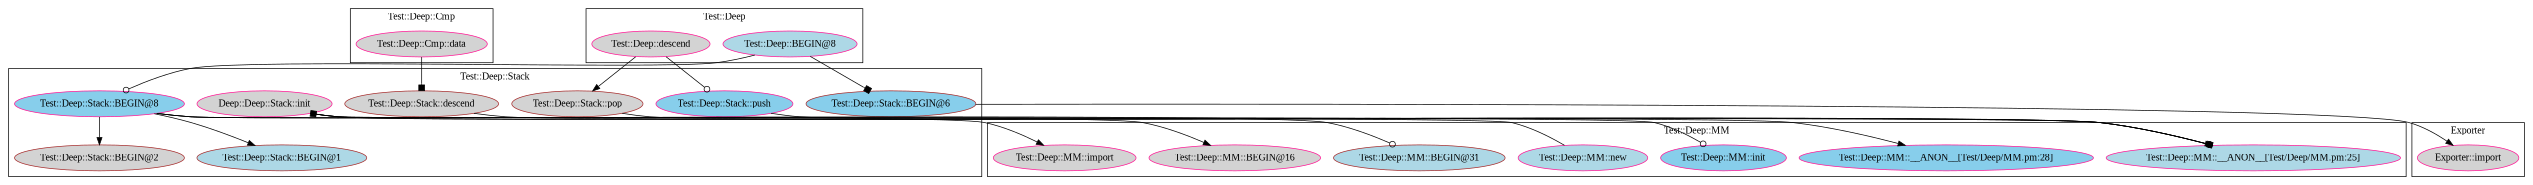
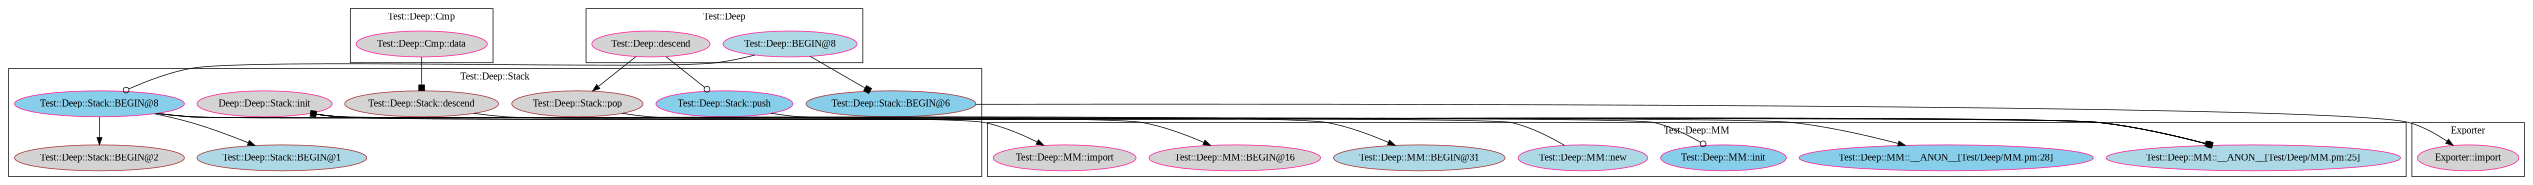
  digraph {
    fontname="Liberation Serif"
    node [color=deeppink fillcolor=lightgrey fontname="Liberation Serif" style=filled]
    edge [arrowhead=normal fontname="Liberation Serif"]
    "Test::Deep::MM::__ANON__[Test/Deep/MM.pm:25]" [fillcolor=lightblue]
    "Test::Deep::MM::new" [fillcolor=lightblue]
    "Test::Deep::MM::__ANON__[Test/Deep/MM.pm:28]" [fillcolor=skyblue]
    "Test::Deep::MM::init" [fillcolor=skyblue]
    "Test::Deep::MM::import"
    "Test::Deep::MM::BEGIN@31" [color=brown fillcolor=lightblue]
    "Test::Deep::MM::BEGIN@16"
    "Test::Deep::Cmp::data"
    "Exporter::import"
    "Test::Deep::descend"
    "Test::Deep::BEGIN@8" [fillcolor=lightblue]
    "Test::Deep::Stack::BEGIN@2" [color=brown]
    n13 [color=brown label="Test::Deep::Stack::descend"]
    n14 [label="Deep::Deep::Stack::init"]
    "Test::Deep::Stack::BEGIN@6" [color=brown fillcolor=skyblue]
    "Test::Deep::Stack::pop" [color=brown]
    "Test::Deep::Stack::BEGIN@8" [fillcolor=skyblue]
    "Test::Deep::Stack::BEGIN@1" [color=brown fillcolor=lightblue]
    "Test::Deep::Stack::push" [fillcolor=skyblue]
    subgraph cluster_1 {
      label="Test::Deep::MM"
      "Test::Deep::MM::__ANON__[Test/Deep/MM.pm:25]"
      "Test::Deep::MM::new"
      "Test::Deep::MM::__ANON__[Test/Deep/MM.pm:28]"
      "Test::Deep::MM::init"
      "Test::Deep::MM::import"
      "Test::Deep::MM::BEGIN@31"
      "Test::Deep::MM::BEGIN@16"
    }
    subgraph cluster_2 {
      label="Test::Deep::Cmp"
      "Test::Deep::Cmp::data"
    }
    subgraph cluster_3 {
      label=Exporter
      "Exporter::import"
    }
    subgraph cluster_4 {
      label="Test::Deep"
      "Test::Deep::descend"
      "Test::Deep::BEGIN@8"
    }
    subgraph cluster_5 {
      label="Test::Deep::Stack"
      "Test::Deep::Stack::BEGIN@2"
      n13
      n14
      "Test::Deep::Stack::BEGIN@6"
      "Test::Deep::Stack::pop"
      "Test::Deep::Stack::BEGIN@8"
      "Test::Deep::Stack::BEGIN@1"
      "Test::Deep::Stack::push"
    }
    "Test::Deep::MM::new" -> n14 [arrowhead=box]
    "Test::Deep::Cmp::data" -> n13 [arrowhead=box]
    "Test::Deep::descend" -> "Test::Deep::Stack::pop"
    "Test::Deep::descend" -> "Test::Deep::Stack::push" [arrowhead=odot]
    "Test::Deep::BEGIN@8" -> "Test::Deep::Stack::BEGIN@6" [arrowhead=box]
    "Test::Deep::BEGIN@8" -> "Test::Deep::Stack::BEGIN@8" [arrowhead=odot]
    n13 -> "Test::Deep::MM::__ANON__[Test/Deep/MM.pm:25]" [arrowhead=box]
    n14 -> "Test::Deep::MM::__ANON__[Test/Deep/MM.pm:25]" [arrowhead=odot]
    n14 -> "Test::Deep::MM::__ANON__[Test/Deep/MM.pm:28]"
    n14 -> "Test::Deep::MM::init" [arrowhead=odot]
    "Test::Deep::Stack::BEGIN@6" -> "Exporter::import"
    "Test::Deep::Stack::pop" -> "Test::Deep::MM::__ANON__[Test/Deep/MM.pm:25]" [arrowhead=odot]
    "Test::Deep::Stack::BEGIN@8" -> "Test::Deep::MM::import"
-   "Test::Deep::Stack::BEGIN@8" -> "Test::Deep::MM::BEGIN@31" [arrowhead=odot]
+   "Test::Deep::Stack::BEGIN@8" -> "Test::Deep::MM::BEGIN@31"
    "Test::Deep::Stack::BEGIN@8" -> "Test::Deep::MM::BEGIN@16"
    "Test::Deep::Stack::BEGIN@8" -> "Test::Deep::Stack::BEGIN@2"
    "Test::Deep::Stack::BEGIN@8" -> "Test::Deep::Stack::BEGIN@1"
    "Test::Deep::Stack::push" -> "Test::Deep::MM::__ANON__[Test/Deep/MM.pm:25]"
  }
